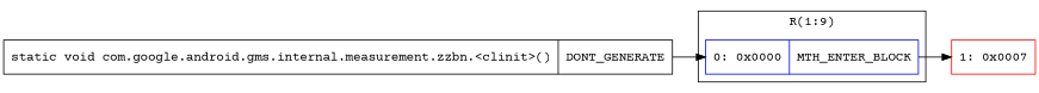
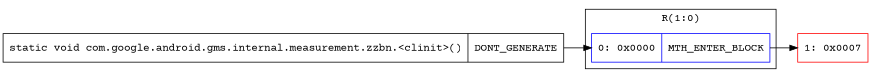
  digraph {
    rankdir=LR
    fontname="Courier Prime"
    node [shape=record fontname="Courier Prime"]
    edge [fontname="Courier Prime"]
    n1 [color=blue label="{0\:\ 0x0000|MTH_ENTER_BLOCK\l}"]
    n2 [color=red label="{1\:\ 0x0007}"]
    n3 [label="{static void com.google.android.gms.internal.measurement.zzbn.\<clinit\>()  | DONT_GENERATE\l}"]
    subgraph cluster_1 {
-     label="R(1:9)"
+     label="R(1:0)"
      n1
    }
    n1 -> n2
    n3 -> n1
  }
